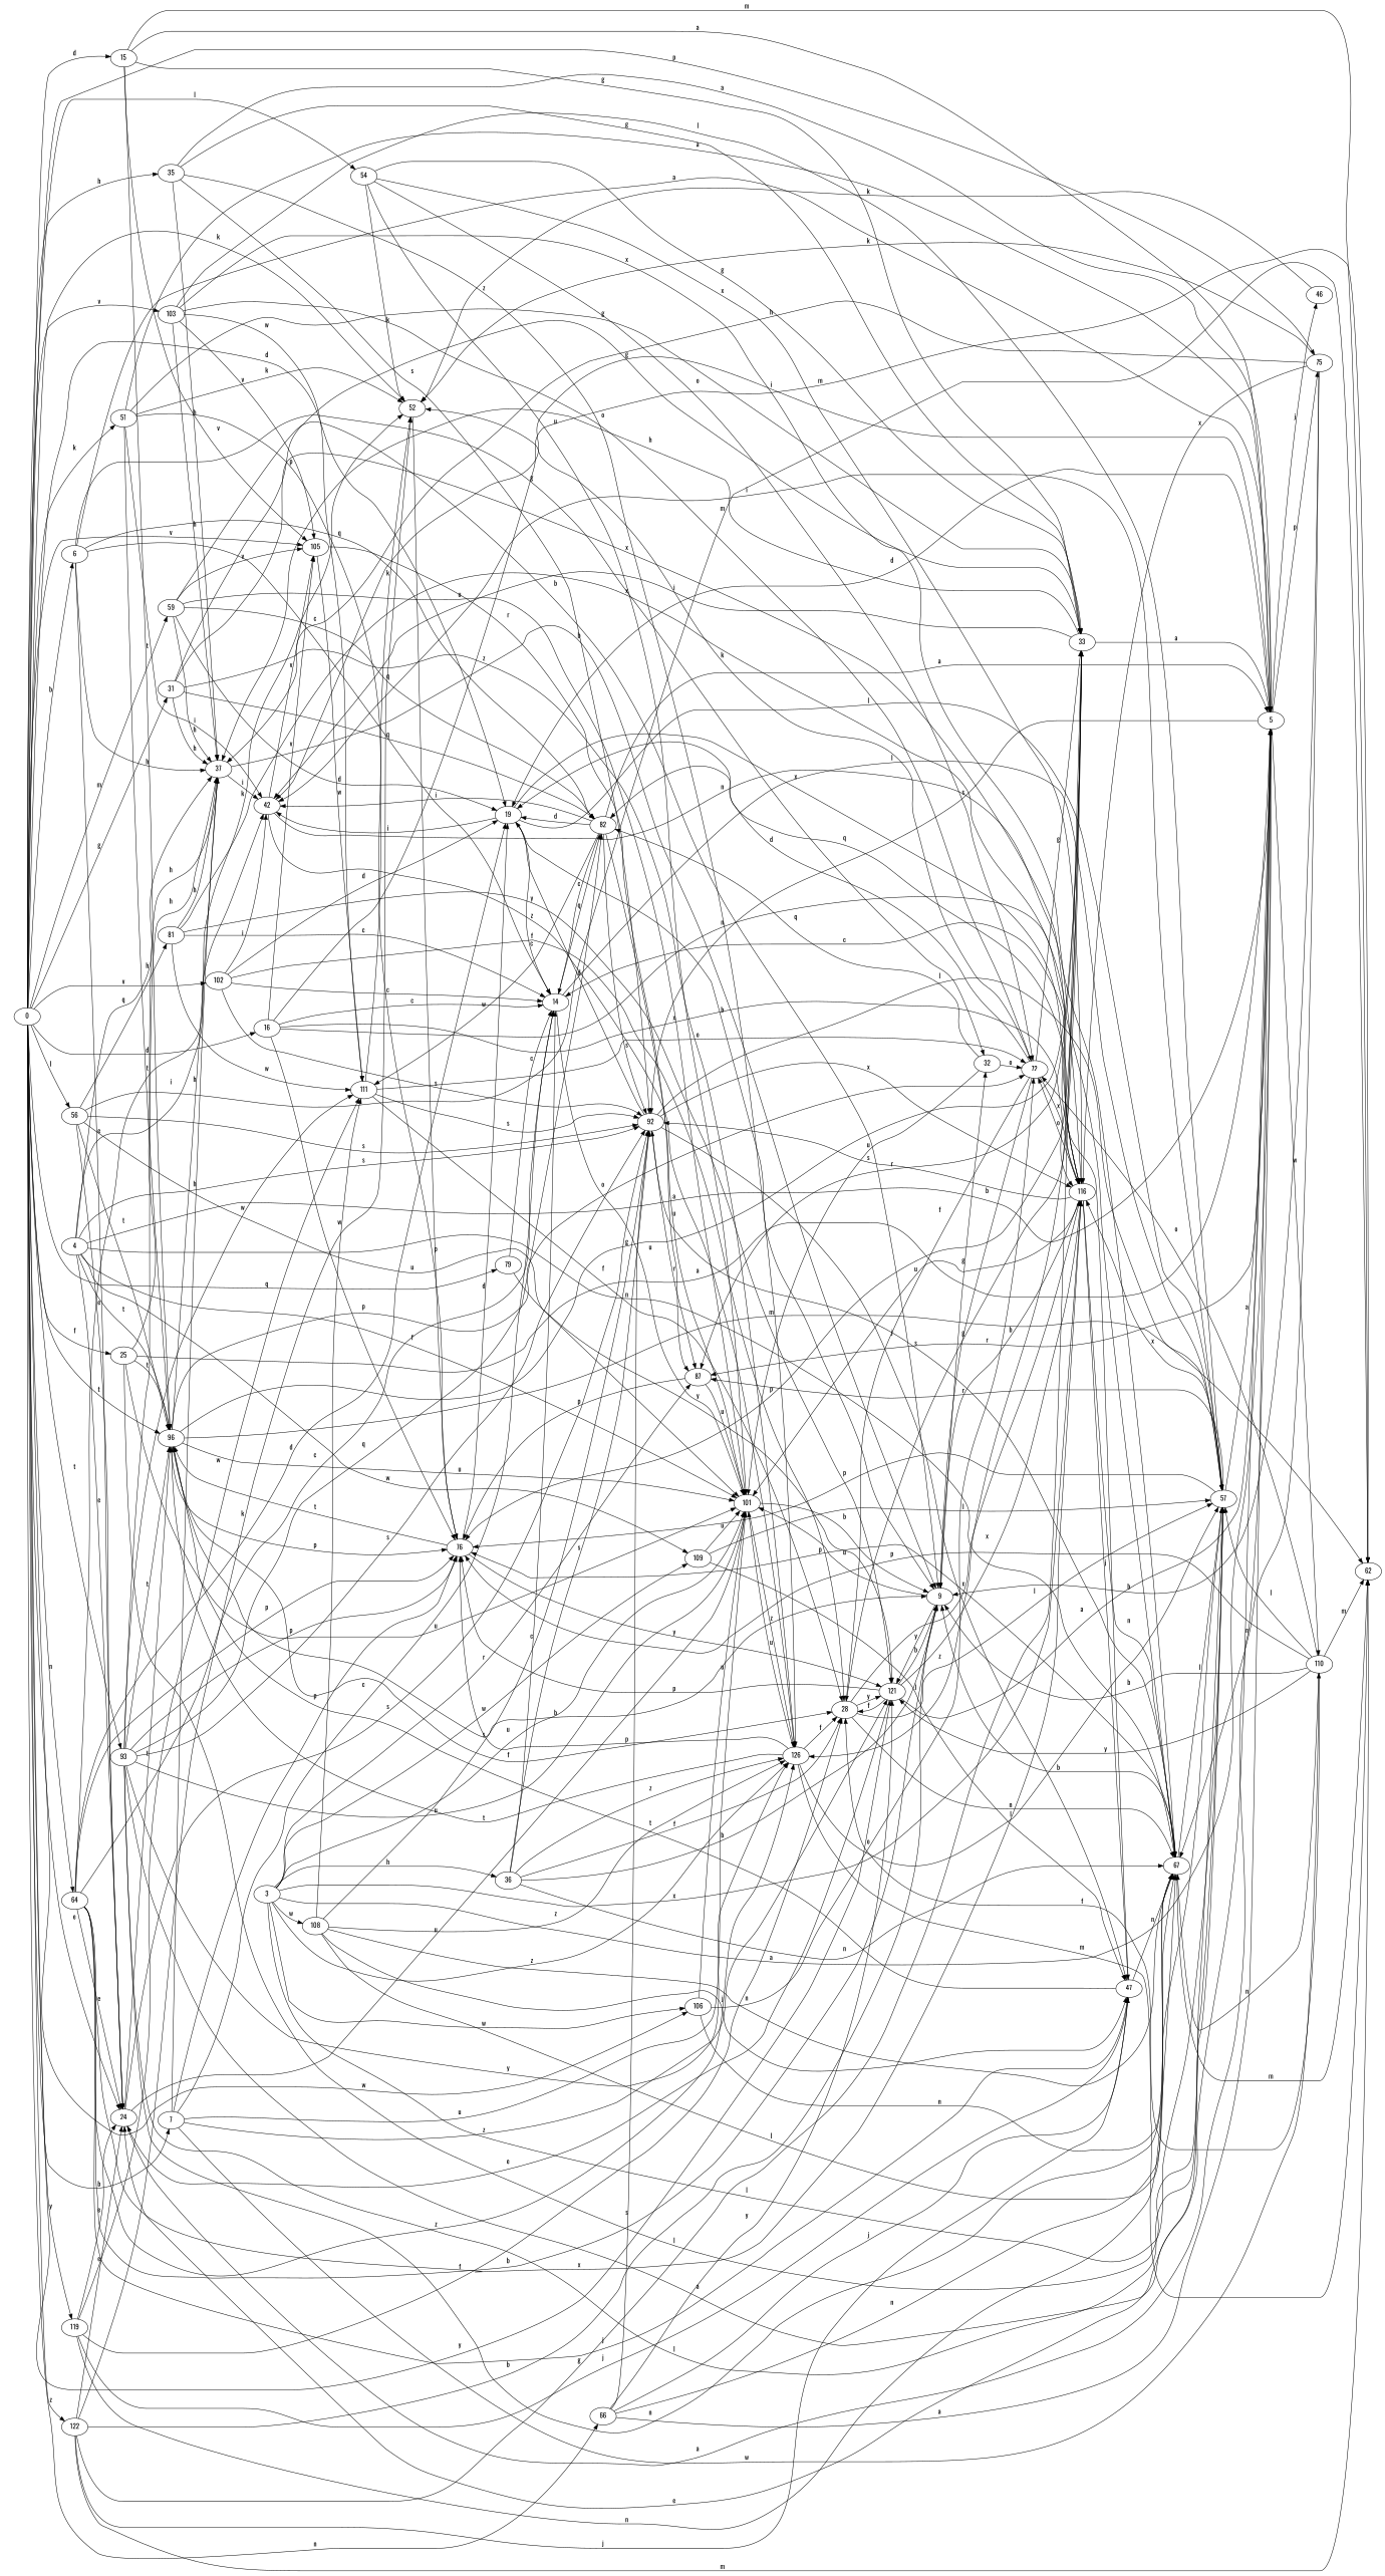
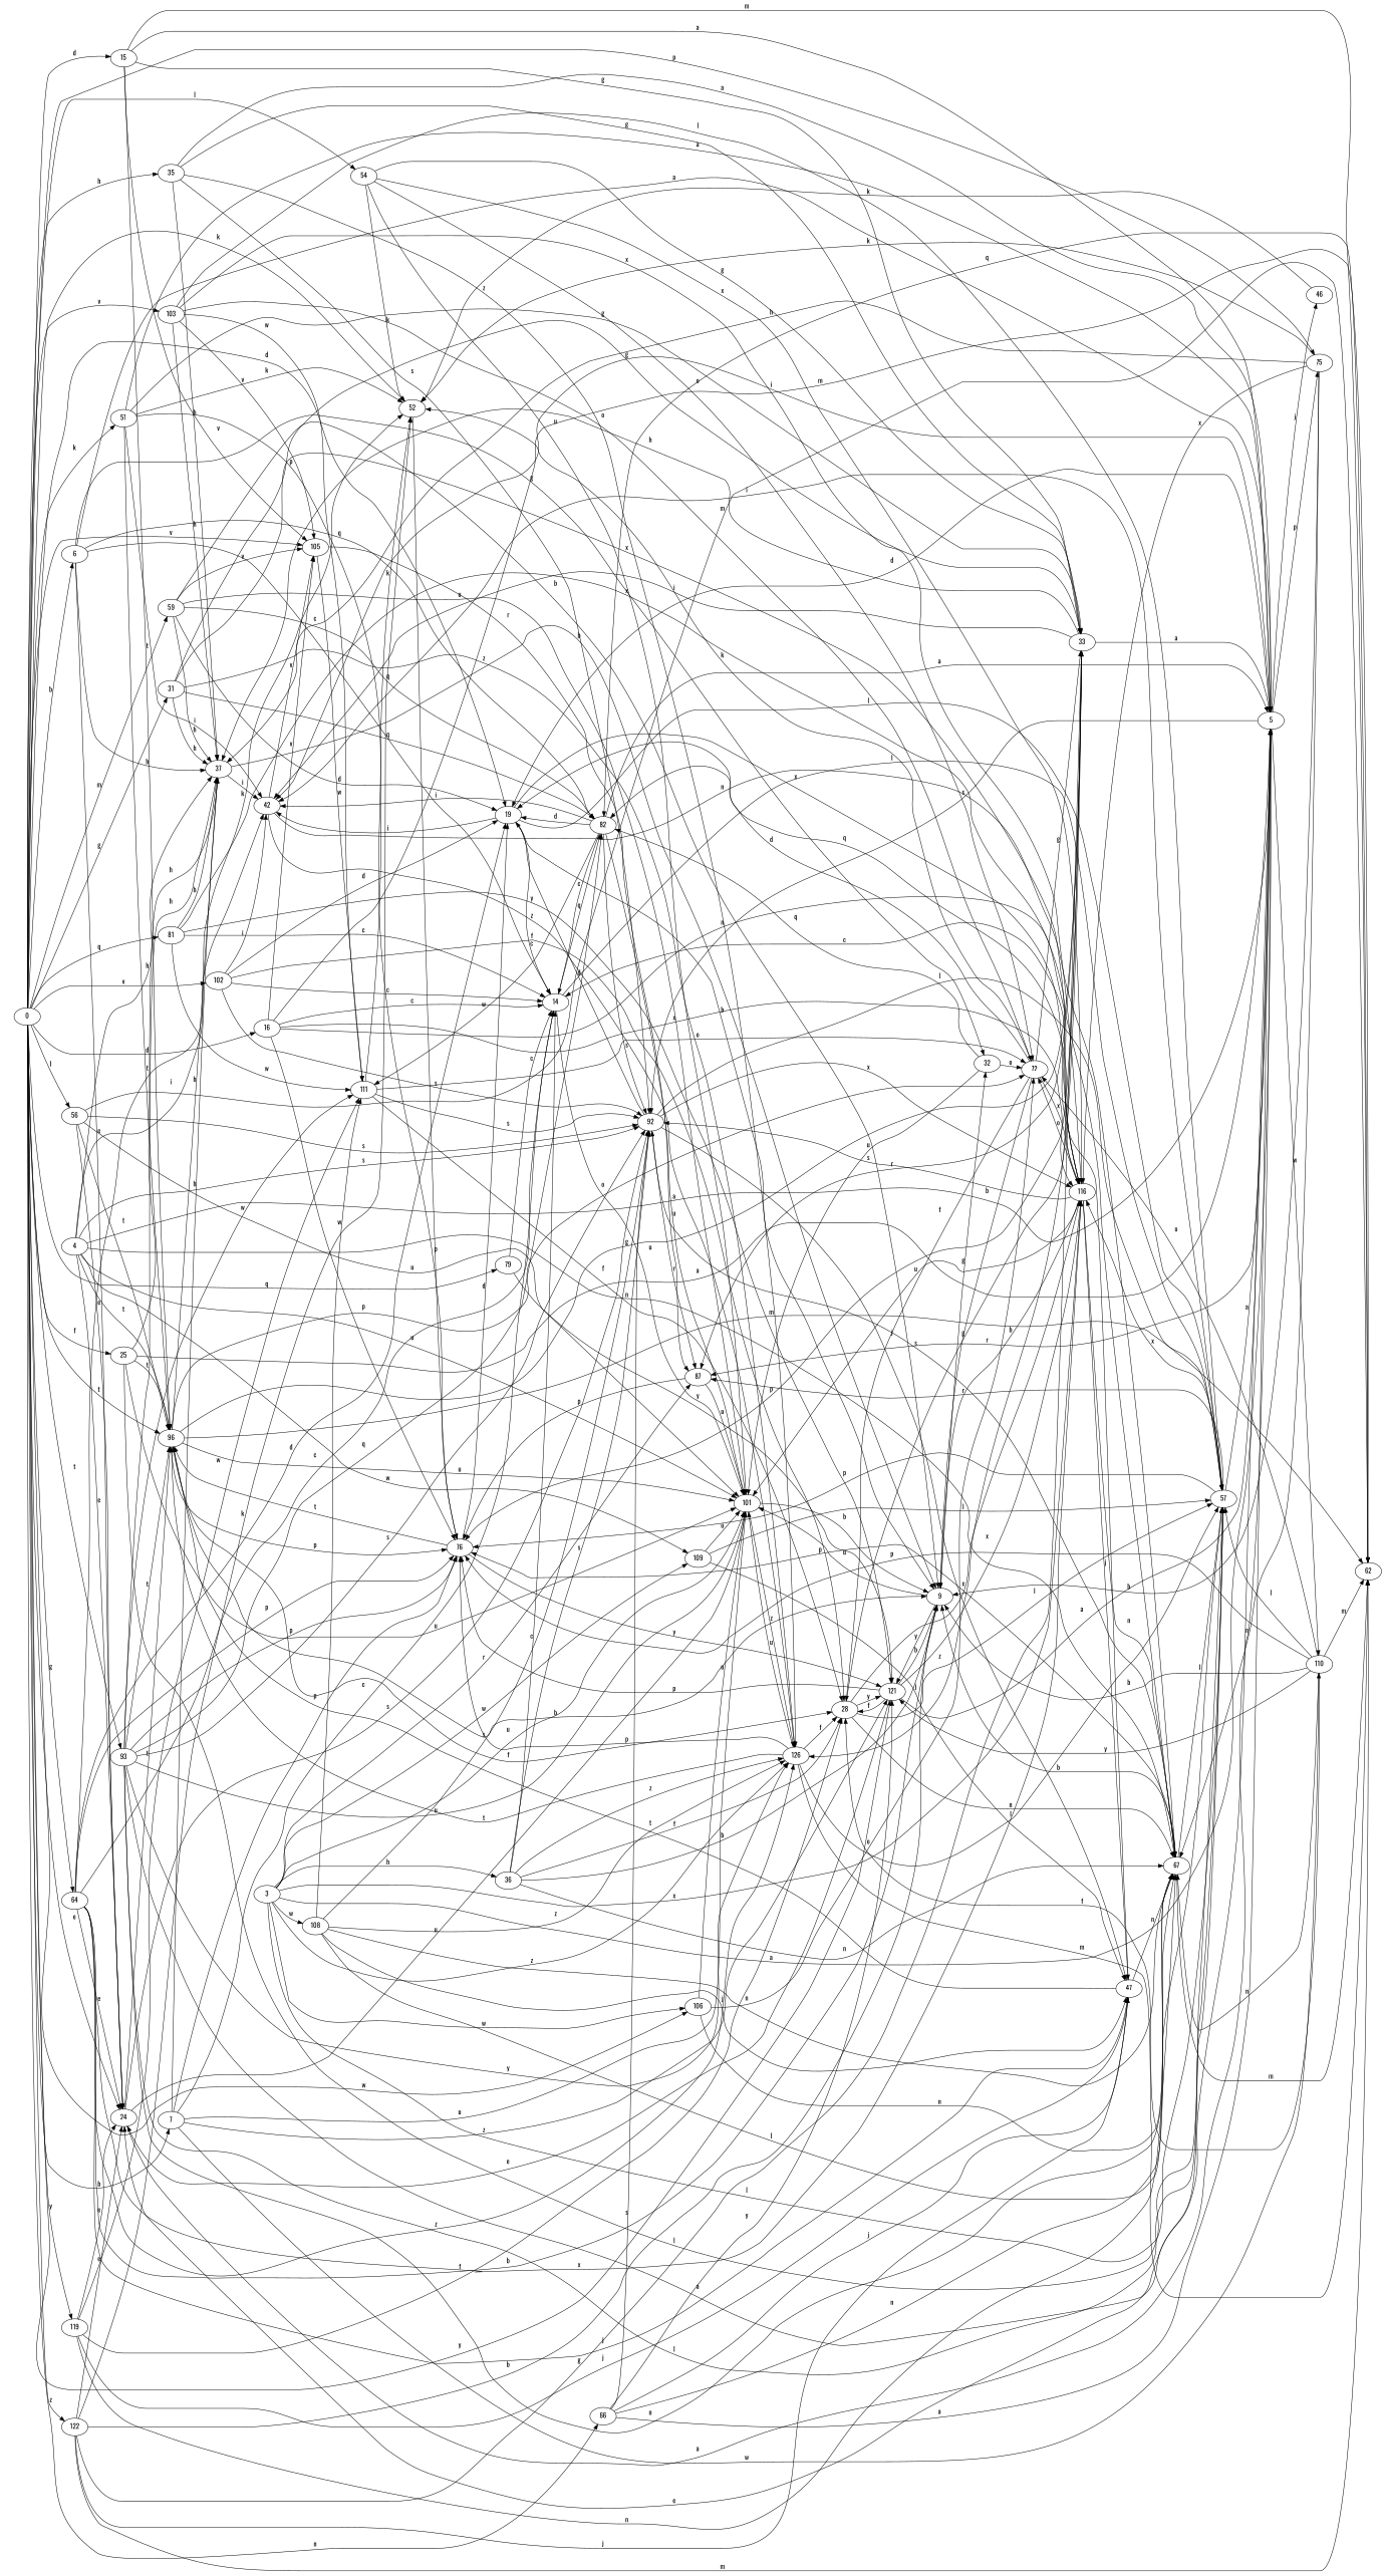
  strict digraph {
    fontname=Oswald
    rankdir=LR
    node [fontname=Oswald]
    edge [fontname=Oswald]
    0
    6
    7
    15
    16
    19
    24
    25
    31
    35
    51
    52
    54
    56
    59
    64
    66
    75
    79
    81
    93
    96
    102
    103
    105
    106
    119
    121
    122
    5
    37
    14
    32
    82
    101
    126
    110
    76
    33
    62
    116
    67
    57
    42
    9
    92
    72
    47
    111
    28
    87
    3
    36
    108
    109
    46
    4
    0 -> 6 [label=b]
    0 -> 7 [label=b]
    0 -> 15 [label=d]
    0 -> 16 [label=d]
    0 -> 19 [label=d]
    0 -> 24 [label=e]
    0 -> 25 [label=f]
    0 -> 31 [label=g]
    0 -> 35 [label=h]
    0 -> 51 [label=k]
    0 -> 52 [label=k]
    0 -> 54 [label=l]
    0 -> 56 [label=l]
    0 -> 59 [label=m]
-   0 -> 64 [label=n]
+   0 -> 64 [label=g]
    0 -> 66 [label=n]
    0 -> 75 [label=p]
    0 -> 79 [label=q]
-   56 -> 81 [label=q]
+   0 -> 81 [label=q]
    0 -> 93 [label=t]
    0 -> 96 [label=t]
    0 -> 102 [label=v]
    0 -> 103 [label=v]
    0 -> 105 [label=v]
    0 -> 106 [label=w]
    0 -> 119 [label=y]
    0 -> 121 [label=y]
    0 -> 122 [label=z]
    6 -> 24 [label=e]
    6 -> 5 [label=a]
    6 -> 37 [label=h]
    6 -> 14 [label=c]
    6 -> 32 [label=g]
    6 -> 82 [label=q]
    7 -> 37 [label=h]
    7 -> 14 [label=c]
    7 -> 101 [label=u]
    7 -> 126 [label=z]
    7 -> 110 [label=w]
    7 -> 76 [label=p]
    15 -> 96 [label=t]
    15 -> 105 [label=v]
    15 -> 5 [label=a]
    15 -> 33 [label=g]
    15 -> 62 [label=m]
    16 -> 105 [label=v]
    16 -> 14 [label=c]
    16 -> 76 [label=p]
    16 -> 62 [label=m]
    16 -> 116 [label=x]
    16 -> 67 [label=n]
    19 -> 14 [label=c]
    19 -> 116 [label=x]
    19 -> 57 [label=l]
    19 -> 42 [label=i]
    19 -> 9 [label=b]
    24 -> 96 [label=t]
    24 -> 5 [label=a]
    24 -> 101 [label=u]
    24 -> 92 [label=s]
    25 -> 96 [label=t]
    25 -> 5 [label=a]
    25 -> 37 [label=h]
    25 -> 101 [label=u]
    25 -> 57 [label=l]
    31 -> 37 [label=h]
    31 -> 82 [label=q]
    31 -> 126 [label=z]
    31 -> 33 [label=g]
    31 -> 116 [label=x]
    35 -> 5 [label=a]
    35 -> 37 [label=h]
    35 -> 126 [label=z]
    35 -> 33 [label=g]
    35 -> 92 [label=s]
    51 -> 52 [label=k]
    51 -> 96 [label=t]
    51 -> 5 [label=a]
    51 -> 76 [label=p]
    51 -> 33 [label=g]
    51 -> 42 [label=i]
    52 -> 76 [label=p]
    54 -> 52 [label=k]
    54 -> 101 [label=u]
    54 -> 33 [label=g]
    54 -> 116 [label=x]
    54 -> 72 [label=o]
    56 -> 24 [label=e]
    56 -> 96 [label=t]
    56 -> 101 [label=u]
    56 -> 62 [label=m]
    56 -> 92 [label=s]
    59 -> 19 [label=d]
    59 -> 105 [label=v]
    59 -> 37 [label=h]
    59 -> 82 [label=q]
    59 -> 101 [label=u]
    59 -> 9 [label=b]
    64 -> 19 [label=d]
    64 -> 24 [label=e]
    64 -> 52 [label=k]
    64 -> 14 [label=c]
    64 -> 126 [label=z]
    64 -> 76 [label=p]
    64 -> 116 [label=x]
    64 -> 9 [label=b]
    64 -> 47 [label=j]
    66 -> 121 [label=y]
    66 -> 5 [label=a]
    66 -> 67 [label=n]
    66 -> 92 [label=s]
    66 -> 47 [label=j]
    75 -> 52 [label=k]
    75 -> 37 [label=h]
    75 -> 116 [label=x]
    75 -> 67 [label=n]
    75 -> 9 [label=b]
    79 -> 121 [label=y]
    79 -> 14 [label=c]
    81 -> 121 [label=y]
    81 -> 37 [label=h]
    81 -> 14 [label=c]
    81 -> 116 [label=x]
    81 -> 111 [label=w]
    93 -> 96 [label=t]
    93 -> 121 [label=y]
    93 -> 5 [label=a]
    93 -> 37 [label=h]
    93 -> 82 [label=q]
    93 -> 101 [label=u]
    93 -> 76 [label=p]
    93 -> 67 [label=n]
    93 -> 57 [label=l]
    93 -> 92 [label=s]
    93 -> 111 [label=w]
    96 -> 37 [label=h]
    96 -> 101 [label=u]
    96 -> 76 [label=p]
    96 -> 33 [label=g]
    96 -> 62 [label=m]
    96 -> 9 [label=b]
    96 -> 72 [label=o]
    96 -> 28 [label=f]
    102 -> 19 [label=d]
    102 -> 14 [label=c]
    102 -> 42 [label=i]
    102 -> 92 [label=s]
    102 -> 28 [label=f]
    103 -> 105 [label=v]
    103 -> 37 [label=h]
    103 -> 116 [label=x]
    103 -> 57 [label=l]
    103 -> 72 [label=o]
    103 -> 111 [label=w]
    105 -> 111 [label=w]
    105 -> 87 [label=r]
    106 -> 101 [label=u]
    106 -> 67 [label=n]
    106 -> 72 [label=o]
    119 -> 24 [label=e]
    119 -> 67 [label=n]
    119 -> 47 [label=j]
    119 -> 111 [label=w]
    119 -> 28 [label=f]
    121 -> 24 [label=e]
    121 -> 5 [label=a]
    121 -> 76 [label=p]
    121 -> 116 [label=x]
    121 -> 9 [label=b]
    121 -> 28 [label=f]
    122 -> 24 [label=e]
    122 -> 52 [label=k]
    122 -> 33 [label=g]
    122 -> 62 [label=m]
    122 -> 9 [label=b]
    122 -> 47 [label=j]
    5 -> 19 [label=d]
    5 -> 75 [label=p]
    5 -> 110 [label=w]
    5 -> 42 [label=i]
    5 -> 92 [label=s]
    5 -> 87 [label=r]
    5 -> 46 [label=j]
    37 -> 42 [label=i]
    37 -> 9 [label=b]
    14 -> 82 [label=q]
    14 -> 101 [label=u]
    14 -> 57 [label=l]
    32 -> 82 [label=q]
    32 -> 101 [label=u]
    32 -> 72 [label=o]
    82 -> 19 [label=d]
    82 -> 5 [label=a]
    82 -> 14 [label=c]
    82 -> 101 [label=u]
    82 -> 42 [label=i]
    82 -> 92 [label=s]
    82 -> 111 [label=w]
    101 -> 126 [label=z]
    101 -> 9 [label=b]
    126 -> 96 [label=t]
    126 -> 101 [label=u]
    126 -> 76 [label=p]
    126 -> 62 [label=m]
    126 -> 57 [label=l]
    126 -> 28 [label=f]
    110 -> 121 [label=y]
    110 -> 76 [label=p]
    110 -> 62 [label=m]
    110 -> 67 [label=n]
    110 -> 57 [label=l]
    110 -> 9 [label=b]
    110 -> 72 [label=o]
    110 -> 28 [label=f]
    76 -> 19 [label=d]
    76 -> 96 [label=t]
    76 -> 121 [label=y]
    33 -> 5 [label=a]
    33 -> 37 [label=h]
    33 -> 126 [label=z]
    33 -> 76 [label=p]
    33 -> 42 [label=i]
    33 -> 87 [label=r]
+   62 -> 82 [label=q]
    116 -> 82 [label=q]
    116 -> 101 [label=u]
    116 -> 67 [label=n]
    116 -> 9 [label=b]
    116 -> 92 [label=s]
    116 -> 72 [label=o]
    116 -> 47 [label=j]
    67 -> 76 [label=p]
    67 -> 62 [label=m]
    67 -> 57 [label=l]
    67 -> 9 [label=b]
    67 -> 92 [label=s]
    57 -> 24 [label=e]
    57 -> 5 [label=a]
    57 -> 76 [label=p]
    57 -> 116 [label=x]
    57 -> 42 [label=i]
    57 -> 87 [label=r]
    42 -> 105 [label=v]
    42 -> 126 [label=z]
    42 -> 67 [label=n]
    9 -> 121 [label=y]
    9 -> 32 [label=g]
    9 -> 101 [label=u]
    92 -> 19 [label=d]
    92 -> 116 [label=x]
    92 -> 57 [label=l]
    92 -> 47 [label=j]
    92 -> 87 [label=r]
    72 -> 19 [label=d]
    72 -> 52 [label=k]
    72 -> 33 [label=g]
    72 -> 116 [label=x]
    72 -> 9 [label=b]
    72 -> 28 [label=f]
    47 -> 96 [label=t]
    47 -> 14 [label=c]
    47 -> 67 [label=n]
    111 -> 52 [label=k]
    111 -> 92 [label=s]
    111 -> 72 [label=o]
    111 -> 28 [label=f]
    28 -> 121 [label=y]
    28 -> 33 [label=g]
    28 -> 116 [label=x]
    28 -> 67 [label=n]
    28 -> 57 [label=l]
    87 -> 101 [label=u]
    87 -> 76 [label=p]
    3 -> 106 [label=w]
    3 -> 5 [label=a]
    3 -> 101 [label=u]
    3 -> 126 [label=z]
    3 -> 116 [label=x]
    3 -> 57 [label=l]
    3 -> 87 [label=r]
    3 -> 36 [label=h]
    3 -> 108 [label=w]
    3 -> 109 [label=w]
    36 -> 14 [label=c]
    36 -> 126 [label=z]
    36 -> 67 [label=n]
    36 -> 9 [label=b]
    36 -> 92 [label=s]
    36 -> 28 [label=f]
    108 -> 126 [label=z]
    108 -> 67 [label=n]
    108 -> 57 [label=l]
    108 -> 92 [label=s]
    108 -> 47 [label=j]
    108 -> 111 [label=w]
    109 -> 101 [label=u]
    109 -> 57 [label=l]
    109 -> 47 [label=j]
    46 -> 52 [label=k]
    4 -> 24 [label=e]
    4 -> 96 [label=t]
    4 -> 5 [label=a]
    4 -> 37 [label=h]
-   4 -> 101 [label=f]
+   4 -> 101 [label=u]
    4 -> 67 [label=n]
    4 -> 42 [label=i]
    4 -> 92 [label=s]
    4 -> 109 [label=w]
  }
